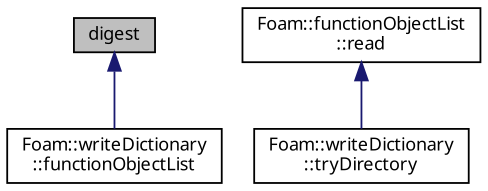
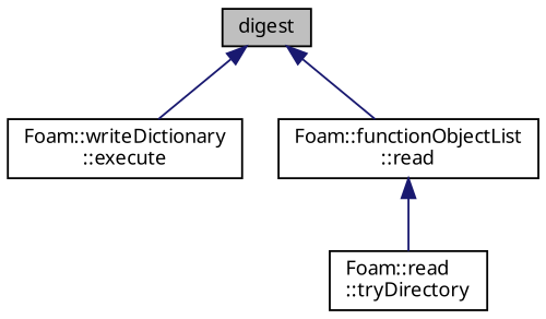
  digraph {
    fontname="Noto Sans"
    rankdir=TB
    node [color=black fontname="Noto Sans" fontsize=10 shape=record]
    edge [color=midnightblue dir=back fontname="Noto Sans" fontsize=10 labelfontname=Helvetica labelfontsize=10 style=solid]
    n1 [fillcolor=grey75 fontcolor=black height=0.2 label=digest style=filled width=0.4]
-   n2 [height=0.2 label="Foam::writeDictionary\l::functionObjectList" width=0.4]
+   n2 [height=0.2 label="Foam::writeDictionary\l::execute" width=0.4]
    n3 [height=0.2 label="Foam::functionObjectList\l::read" width=0.4]
-   n4 [height=0.2 label="Foam::writeDictionary\l::tryDirectory" width=0.4]
+   n4 [height=0.2 label="Foam::read\l::tryDirectory" width=0.4]
    n1 -> n2
+   n1 -> n3
    n3 -> n4
  }
